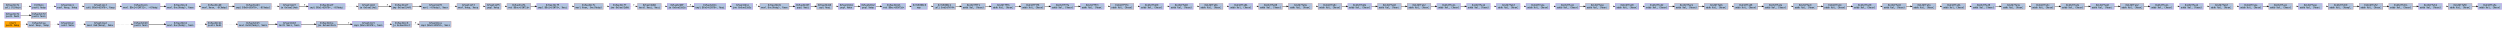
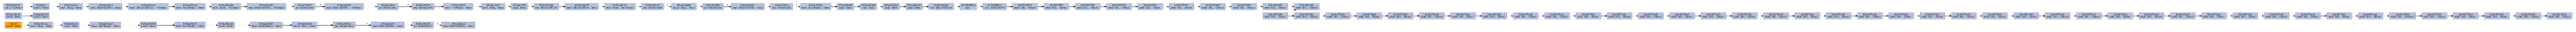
  digraph {
    fontname="JetBrains Mono"
    rankdir=LR
    node [color=brown fillcolor=lightsteelblue fontname="JetBrains Mono" shape=rectangle style=filled]
    edge [color="#000000" fontname="JetBrains Mono" style=dotted]
    n1 [fillcolor=orange label="start\npushl %ebp"]
    n2 [label="0x5ae32caa\nmovl %esp, %ebp"]
    n3 [color=purple label="0x5ae32cac\npushl %ebx"]
    n4 [label="0x5ae32cad\nmovl 0x8(%ebp), %ebx"]
    n5 [label="0x5ae32cb0\npushl %esi"]
    n6 [color=purple label="0x5ae32cb1\nmovl 0xc(%ebp), %esi"]
    n7 [label="0x5ae32cb4\npushl %edi"]
    n8 [label="0x5ae32cb5\nmovl 0x10(%ebp), %edi"]
    n9 [color=purple label="0x5ae32cb8\ntestl %esi, %esi"]
    n10 [label="0x5ae32cba\njne 0x5ae32cc5"]
    n11 [color=purple label="0x5ae32cc5\ncmpl $0x1<UINT8>, %esi"]
    n12 [label="0x5ae32cc8\nje 0x5ae32ccf"]
    n13 [label="0x5ae32cca\ncmpl $0x2<UINT8>, %esi"]
    n14 [color=purple label="0x5ae32cf1\npushl %edi"]
    n15 [label="0x5ae32cf2\npushl %esi"]
    n16 [label="0x5ae32cf4\ncall DllMain"]
    n17 [color=purple label="DllMain\npushl %ebp"]
    n18 [color=purple label="0x5ae314c1\nmovl %esp, %ebp"]
    n19 [label="0x5ae314c3\nsubl $0x8<UINT8>, %esp"]
    n20 [color=purple label="0x5ae314c6\nmovl $0x1<UINT32>, -4(%ebp)"]
    n21 [color=purple label="0x5ae314cd\nmovl 0xc(%ebp), %eax"]
    n22 [label="0x5ae314d0\nmovl %eax, -8(%ebp)"]
    n23 [label="0x5ae314d3\ncmpl $0x0<UINT8>, -8(%ebp)"]
    n24 [label="0x5ae314d7\nje 0x5ae314eb"]
    n25 [color=purple label="0x5ae314d9\ncmpl $0x1<UINT8>, -8(%ebp)"]
    n26 [label="0x5ae314dd\nje 0x5ae314e1"]
    n27 [label="0x5ae314df\njmp 0x5ae314f0"]
    n28 [label="0x5ae314f0\nmovl -4(%ebp), %eax"]
    n29 [label="0x5ae314f3\nmovl %ebp, %esp"]
    n30 [label="0x5ae314f5\npopl %ebp"]
    n31 [label="0x5ae314f6\nret $0xc<UINT16>"]
    n32 [color=purple label="0x5ae32cf9\ncmpl $0x1<UINT8>, %esi"]
    n33 [label="0x5ae32cfc\nmovl %eax, 0xc(%ebp)"]
    n34 [color=purple label="0x5ae32cff\njne 0x5ae32d0d"]
    n35 [label="0x5ae32d0d\ntestl %esi, %esi"]
    n36 [color=purple label="0x5ae32d0f\nje 0x5ae32d16"]
    n37 [color=purple label="0x5ae32d11\ncmpl $0x3<UINT8>, %esi"]
    n38 [color=purple label="0x5ae32d14\njne 0x5ae32d3c"]
    n39 [label="0x5ae32d3c\nmovl 0xc(%ebp), %eax"]
    n40 [color=purple label="0x5ae32d3f\npopl %edi"]
    n41 [label="0x5ae32d40\npopl %esi"]
    n42 [color=purple label="0x5ae32d41\npopl %ebx"]
    n43 [color=purple label="0x5ae32d42\npopl %ebp"]
    n44 [color=purple label="0x5ae32d43\nret $0xc<UINT16>"]
    n45 [color=purple label="0x7c8000c0\nnop "]
    n46 [label="0x7c8000c1\ncall 0x63d7f9f4"]
    n47 [label="0x63d7f9f4\naddb %al, (%eax)"]
    n48 [color=purple label="0x63d7f9f6\naddb %al, (%eax)"]
    n49 [label="0x63d7f9f8\naddb %al, (%eax)"]
    n50 [color=purple label="0x63d7f9fa\naddb %al, (%eax)"]
    n51 [color=purple label="0x63d7f9fc\naddb %al, (%eax)"]
    n52 [label="0x63d7f9fe\naddb %al, (%eax)"]
    n53 [color=purple label="0x63d7fa00\naddb %al, (%eax)"]
    n54 [color=purple label="0x63d7fa02\naddb %al, (%eax)"]
    n55 [label="0x63d7fa04\naddb %al, (%eax)"]
    n56 [color=purple label="0x63d7fa06\naddb %al, (%eax)"]
    n57 [label="0x63d7fa08\naddb %al, (%eax)"]
    n58 [label="0x63d7fa0a\naddb %al, (%eax)"]
    n59 [label="0x63d7fa0c\naddb %al, (%eax)"]
    n60 [color=purple label="0x63d7fa0e\naddb %al, (%eax)"]
    n61 [label="0x63d7fa10\naddb %al, (%eax)"]
    n62 [label="0x63d7fa12\naddb %al, (%eax)"]
    n63 [color=purple label="0x63d7fa14\naddb %al, (%eax)"]
    n64 [color=purple label="0x63d7fa16\naddb %al, (%eax)"]
    n65 [color=purple label="0x63d7fa18\naddb %al, (%eax)"]
    n66 [color=purple label="0x63d7fa1a\naddb %al, (%eax)"]
    n67 [color=purple label="0x63d7fa1c\naddb %al, (%eax)"]
    n68 [label="0x63d7fa1e\naddb %al, (%eax)"]
    n69 [color=purple label="0x63d7fa20\naddb %al, (%eax)"]
    n70 [color=purple label="0x63d7fa22\naddb %al, (%eax)"]
    n71 [label="0x63d7fa24\naddb %al, (%eax)"]
    n72 [label="0x63d7fa26\naddb %al, (%eax)"]
    n73 [label="0x63d7fa28\naddb %al, (%eax)"]
    n74 [label="0x63d7fa2a\naddb %al, (%eax)"]
    n75 [label="0x63d7fa2c\naddb %al, (%eax)"]
    n76 [label="0x63d7fa2e\naddb %al, (%eax)"]
    n77 [color=purple label="0x63d7fa30\naddb %al, (%eax)"]
    n78 [label="0x63d7fa32\naddb %al, (%eax)"]
    n79 [label="0x63d7fa34\naddb %al, (%eax)"]
    n80 [label="0x63d7fa36\naddb %al, (%eax)"]
    n81 [color=purple label="0x63d7fa38\naddb %al, (%eax)"]
    n82 [label="0x63d7fa3a\naddb %al, (%eax)"]
    n83 [label="0x63d7fa3c\naddb %al, (%eax)"]
    n84 [label="0x63d7fa3e\naddb %al, (%eax)"]
    n85 [color=purple label="0x63d7fa40\naddb %al, (%eax)"]
    n86 [label="0x63d7fa42\naddb %al, (%eax)"]
    n87 [color=purple label="0x63d7fa44\naddb %al, (%eax)"]
    n88 [color=purple label="0x63d7fa46\naddb %al, (%eax)"]
    n89 [label="0x63d7fa48\naddb %al, (%eax)"]
    n90 [color=purple label="0x63d7fa4a\naddb %al, (%eax)"]
    n91 [label="0x63d7fa4c\naddb %al, (%eax)"]
    n92 [color=purple label="0x63d7fa4e\naddb %al, (%eax)"]
    n93 [label="0x63d7fa50\naddb %al, (%cmpl)"]
    n94 [label="0x63d7fa52\naddb %al, (%eax)"]
    n95 [label="0x63d7fa54\naddb %al, (%eax)"]
    n96 [color=purple label="0x63d7fa56\naddb %al, (%eax)"]
    n97 [label="0x63d7fa58\naddb %al, (%eax)"]
    n98 [color=purple label="0x63d7fa5a\naddb %al, (%eax)"]
    n1 -> n2
    n2 -> n3
    n3 -> n4
    n4 -> n5
    n5 -> n6 [style=bold]
    n6 -> n7
    n7 -> n8
    n8 -> n9 [style=bold]
    n9 -> n10 [style=bold]
    n10 -> n11 [label=T style=bold]
    n11 -> n12
    n12 -> n13 [label=F]
    n14 -> n15 [style=bold]
    n16 -> n17
    n17 -> n18
    n18 -> n19
    n19 -> n20
    n20 -> n21 [style=bold]
    n21 -> n22
    n22 -> n23 [style=bold]
    n23 -> n24
    n24 -> n25 [label=F style=bold]
    n25 -> n26
    n26 -> n27 [label=F style=bold]
    n27 -> n28 [style=bold]
    n28 -> n29
    n29 -> n30
    n30 -> n31
    n31 -> n32 [style=bold]
    n32 -> n33
    n33 -> n34
    n34 -> n35 [label=T]
    n35 -> n36
    n36 -> n37 [label=F style=bold]
    n37 -> n38
    n38 -> n39 [label=T]
    n39 -> n40 [style=bold]
    n40 -> n41 [style=bold]
    n41 -> n42
    n42 -> n43 [style=bold]
    n43 -> n44 [style=bold]
    n44 -> n45
    n45 -> n46
    n46 -> n47 [style=bold]
    n47 -> n48 [style=bold]
    n48 -> n49 [style=bold]
    n49 -> n50 [style=bold]
    n50 -> n51 [style=bold]
    n51 -> n52
    n52 -> n53
    n53 -> n54
    n54 -> n55
    n55 -> n56
-   n56 -> n57
+   n57 -> n56
    n57 -> n58 [style=bold]
    n58 -> n59
    n59 -> n60 [style=bold]
    n60 -> n61 [style=bold]
    n61 -> n62 [style=bold]
    n62 -> n63 [style=bold]
    n63 -> n64 [style=bold]
    n64 -> n65
    n65 -> n66
    n66 -> n67
    n67 -> n68 [style=bold]
    n68 -> n69
    n69 -> n70
    n70 -> n71 [style=bold]
    n71 -> n72 [style=bold]
    n72 -> n73
    n73 -> n74 [style=bold]
    n74 -> n75
    n75 -> n76 [style=bold]
    n76 -> n77 [style=bold]
    n77 -> n78
    n78 -> n79 [style=bold]
    n79 -> n80
    n80 -> n81
    n81 -> n82 [style=bold]
    n82 -> n83
    n83 -> n84 [style=bold]
    n84 -> n85 [style=bold]
    n85 -> n86 [style=bold]
    n86 -> n87 [style=bold]
    n87 -> n88
    n88 -> n89
    n89 -> n90
    n90 -> n91 [style=bold]
    n91 -> n92
    n92 -> n93
    n93 -> n94 [style=bold]
    n94 -> n95 [style=bold]
    n95 -> n96 [style=bold]
    n96 -> n97
    n97 -> n98 [style=bold]
  }
